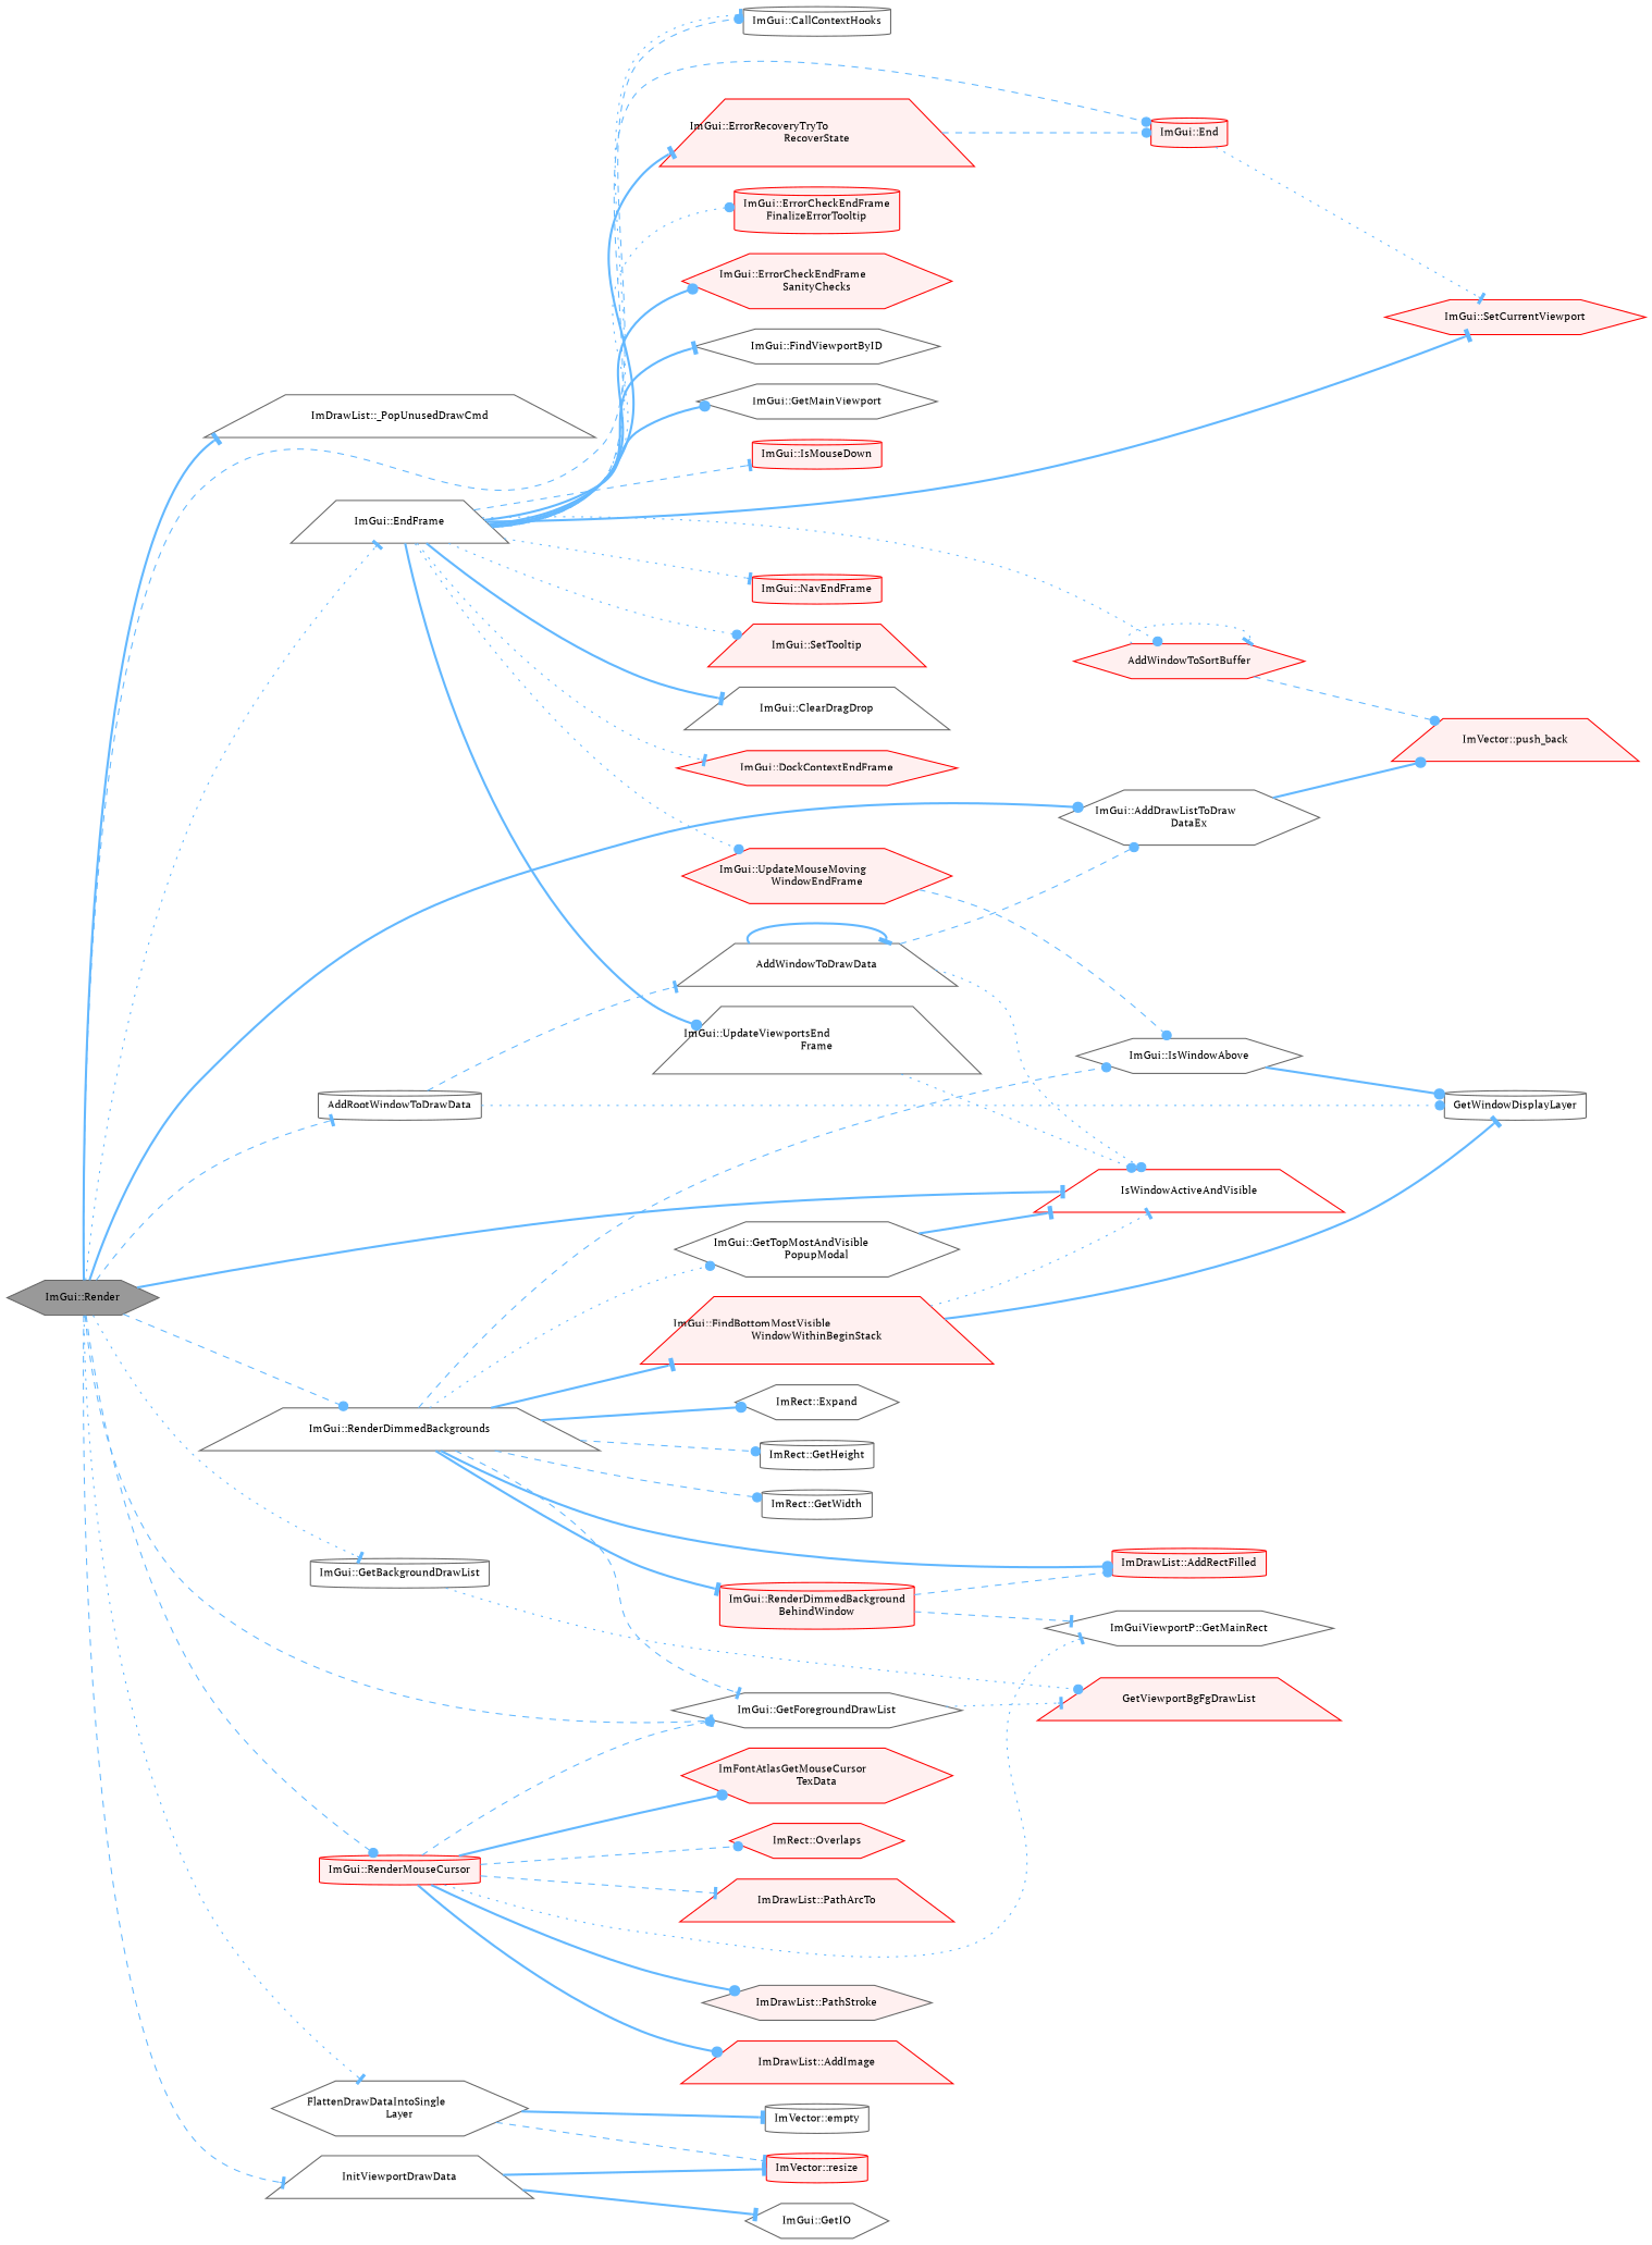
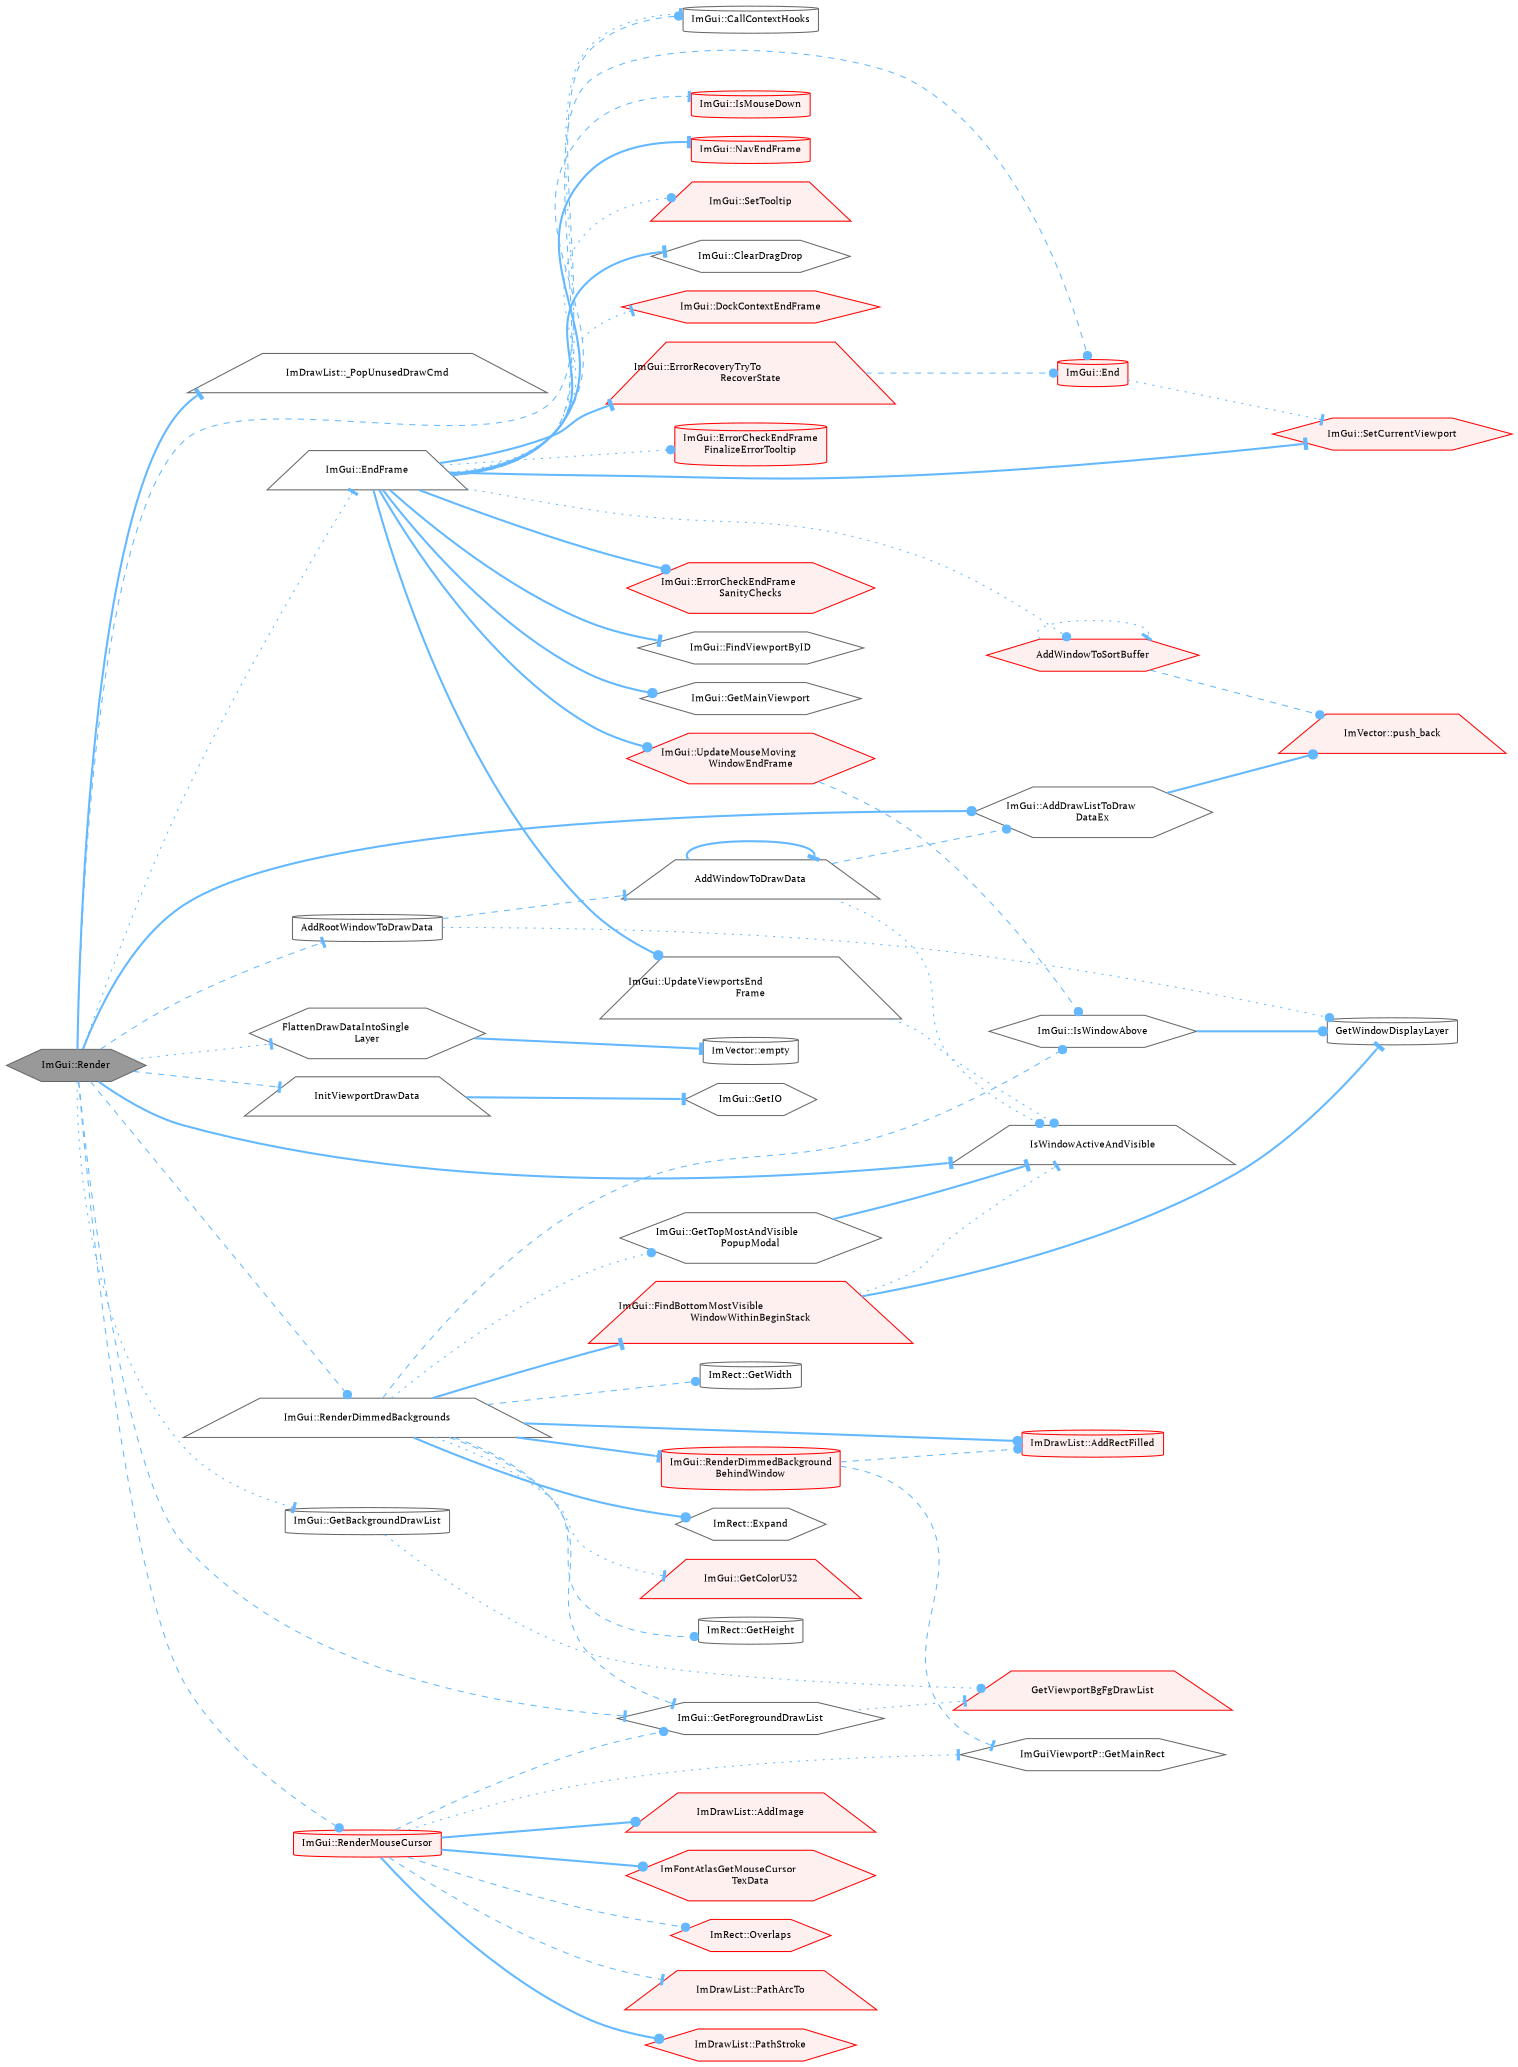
  digraph {
    fontname="PT Serif"
    rankdir=LR
    node [color=grey40 fillcolor=white fontname="PT Serif" fontsize=10 shape=hexagon style=filled]
    edge [arrowhead=tee color=steelblue1 fontname="PT Serif" fontsize=10 labelfontname=Helvetica labelfontsize=10 style=bold]
    n1 [color=gray40 fillcolor=grey60 fontcolor=black height=0.2 label="ImGui::Render" width=0.4]
    n2 [height=0.2 label="ImDrawList::_PopUnusedDrawCmd" shape=trapezium width=0.4]
    n3 [height=0.2 label="ImGui::AddDrawListToDraw\lDataEx" width=0.4]
    n4 [height=0.2 label=AddRootWindowToDrawData shape=cylinder width=0.4]
-   n5 [color=red height=0.2 label=IsWindowActiveAndVisible shape=trapezium width=0.4]
+   n5 [height=0.2 label=IsWindowActiveAndVisible shape=trapezium width=0.4]
    n6 [height=0.2 label="ImGui::CallContextHooks" shape=cylinder width=0.4]
    n7 [height=0.2 label="ImGui::EndFrame" shape=trapezium width=0.4]
    n8 [height=0.2 label="FlattenDrawDataIntoSingle\lLayer" width=0.4]
    n9 [height=0.2 label="ImGui::GetBackgroundDrawList" shape=cylinder width=0.4]
    n10 [height=0.2 label="ImGui::GetForegroundDrawList" width=0.4]
    n11 [height=0.2 label=InitViewportDrawData shape=trapezium width=0.4]
    n12 [height=0.2 label="ImGui::RenderDimmedBackgrounds" shape=trapezium width=0.4]
    n13 [color=red fillcolor="#FFF0F0" height=0.2 label="ImGui::RenderMouseCursor" shape=cylinder width=0.4]
    n14 [color=red fillcolor="#FFF0F0" height=0.2 label="ImVector::push_back" shape=trapezium width=0.4]
    n15 [height=0.2 label=AddWindowToDrawData shape=trapezium width=0.4]
    n16 [height=0.2 label=GetWindowDisplayLayer shape=cylinder width=0.4]
    n17 [color=red fillcolor="#FFF0F0" height=0.2 label=AddWindowToSortBuffer width=0.4]
-   n18 [height=0.2 label="ImGui::ClearDragDrop" shape=trapezium width=0.4]
+   n18 [height=0.2 label="ImGui::ClearDragDrop" width=0.4]
    n19 [color=red fillcolor="#FFF0F0" height=0.2 label="ImGui::DockContextEndFrame" width=0.4]
    n20 [color=red fillcolor="#FFF0F0" height=0.2 label="ImGui::End" shape=cylinder width=0.4]
    n21 [color=red fillcolor="#FFF0F0" height=0.2 label="ImGui::SetCurrentViewport" width=0.4]
    n22 [color=red fillcolor="#FFF0F0" height=0.2 label="ImGui::ErrorCheckEndFrame\lFinalizeErrorTooltip" shape=cylinder width=0.4]
    n23 [color=red fillcolor="#FFF0F0" height=0.2 label="ImGui::ErrorCheckEndFrame\lSanityChecks" width=0.4]
    n24 [color=red fillcolor="#FFF0F0" height=0.2 label="ImGui::ErrorRecoveryTryTo\lRecoverState" shape=trapezium width=0.4]
    n25 [height=0.2 label="ImGui::FindViewportByID" width=0.4]
    n26 [height=0.2 label="ImGui::GetMainViewport" width=0.4]
    n27 [color=red fillcolor="#FFF0F0" height=0.2 label="ImGui::IsMouseDown" shape=cylinder width=0.4]
    n28 [color=red fillcolor="#FFF0F0" height=0.2 label="ImGui::NavEndFrame" shape=cylinder width=0.4]
    n29 [color=red fillcolor="#FFF0F0" height=0.2 label="ImGui::SetTooltip" shape=trapezium width=0.4]
    n30 [color=red fillcolor="#FFF0F0" height=0.2 label="ImGui::UpdateMouseMoving\lWindowEndFrame" width=0.4]
    n31 [height=0.2 label="ImGui::UpdateViewportsEnd\lFrame" shape=trapezium width=0.4]
    n32 [height=0.2 label="ImVector::empty" shape=cylinder width=0.4]
-   n33 [color=red fillcolor="#FFF0F0" height=0.2 label="ImVector::resize" shape=cylinder width=0.4]
    n34 [color=red fillcolor="#FFF0F0" height=0.2 label=GetViewportBgFgDrawList shape=trapezium width=0.4]
    n35 [height=0.2 label="ImGui::GetIO" width=0.4]
    n36 [height=0.2 label="ImGui::IsWindowAbove" width=0.4]
    n37 [color=red fillcolor="#FFF0F0" height=0.2 label="ImDrawList::AddRectFilled" shape=cylinder width=0.4]
    n38 [height=0.2 label="ImRect::Expand" width=0.4]
    n39 [color=red fillcolor="#FFF0F0" height=0.2 label="ImGui::FindBottomMostVisible\lWindowWithinBeginStack" shape=trapezium width=0.4]
+   n40 [color=red fillcolor="#FFF0F0" height=0.2 label="ImGui::GetColorU32" shape=trapezium width=0.4]
    n41 [height=0.2 label="ImRect::GetHeight" shape=cylinder width=0.4]
    n42 [height=0.2 label="ImGui::GetTopMostAndVisible\lPopupModal" width=0.4]
    n43 [height=0.2 label="ImRect::GetWidth" shape=cylinder width=0.4]
    n44 [color=red fillcolor="#FFF0F0" height=0.2 label="ImGui::RenderDimmedBackground\lBehindWindow" shape=cylinder width=0.4]
    n45 [height=0.2 label="ImGuiViewportP::GetMainRect" width=0.4]
    n46 [color=red fillcolor="#FFF0F0" height=0.2 label="ImDrawList::AddImage" shape=trapezium width=0.4]
    n47 [color=red fillcolor="#FFF0F0" height=0.2 label="ImFontAtlasGetMouseCursor\lTexData" width=0.4]
    n48 [color=red fillcolor="#FFF0F0" height=0.2 label="ImRect::Overlaps" width=0.4]
    n49 [color=red fillcolor="#FFF0F0" height=0.2 label="ImDrawList::PathArcTo" shape=trapezium width=0.4]
-   n50 [fillcolor="#FFF0F0" height=0.2 label="ImDrawList::PathStroke" width=0.4]
+   n50 [color=red fillcolor="#FFF0F0" height=0.2 label="ImDrawList::PathStroke" width=0.4]
    n1 -> n2
    n1 -> n3 [arrowhead=dot]
    n1 -> n4 [style=dashed]
    n1 -> n5
    n1 -> n6 [arrowhead=dot style=dashed]
    n1 -> n7 [style=dotted]
    n1 -> n8 [style=dotted]
    n1 -> n9 [style=dotted]
    n1 -> n10 [style=dashed]
    n1 -> n11 [style=dashed]
    n1 -> n12 [arrowhead=dot style=dashed]
    n1 -> n13 [arrowhead=dot style=dashed]
    n3 -> n14 [arrowhead=dot]
    n4 -> n15 [style=dashed]
    n4 -> n16 [arrowhead=dot style=dotted]
    n7 -> n6 [style=dotted]
    n7 -> n17 [arrowhead=dot style=dotted]
    n7 -> n18
    n7 -> n19 [style=dotted]
    n7 -> n20 [arrowhead=dot style=dashed]
    n7 -> n21
    n7 -> n22 [arrowhead=dot style=dotted]
    n7 -> n23 [arrowhead=dot]
    n7 -> n24
    n7 -> n25
    n7 -> n26 [arrowhead=dot]
    n7 -> n27 [style=dashed]
-   n7 -> n28 [style=dotted]
+   n7 -> n28
    n7 -> n29 [arrowhead=dot style=dotted]
-   n7 -> n30 [arrowhead=dot style=dotted]
+   n7 -> n30 [arrowhead=dot]
    n7 -> n31 [arrowhead=dot]
    n8 -> n32
-   n8 -> n33 [style=dashed]
    n9 -> n34 [arrowhead=dot style=dotted]
    n10 -> n34 [style=dotted]
-   n11 -> n33
    n11 -> n35
    n12 -> n10 [style=dashed]
    n12 -> n36 [arrowhead=dot style=dashed]
    n12 -> n37 [arrowhead=dot]
    n12 -> n38 [arrowhead=dot]
    n12 -> n39
+   n12 -> n40 [style=dotted]
    n12 -> n41 [arrowhead=dot style=dashed]
    n12 -> n42 [arrowhead=dot style=dotted]
    n12 -> n43 [arrowhead=dot style=dashed]
    n12 -> n44
    n13 -> n10 [arrowhead=dot style=dashed]
    n13 -> n45 [style=dotted]
    n13 -> n46 [arrowhead=dot]
    n13 -> n47 [arrowhead=dot]
    n13 -> n48 [arrowhead=dot style=dashed]
    n13 -> n49 [style=dashed]
    n13 -> n50 [arrowhead=dot]
    n15 -> n3 [arrowhead=dot style=dashed]
    n15 -> n5 [arrowhead=dot style=dotted]
    n15 -> n15
    n17 -> n14 [arrowhead=dot style=dashed]
    n17 -> n17 [style=dotted]
    n20 -> n21 [style=dotted]
    n24 -> n20 [arrowhead=dot style=dashed]
    n30 -> n36 [arrowhead=dot style=dashed]
    n31 -> n5 [arrowhead=dot style=dotted]
    n36 -> n16 [arrowhead=dot]
    n39 -> n5 [style=dotted]
    n39 -> n16
    n42 -> n5
    n44 -> n37 [arrowhead=dot style=dashed]
    n44 -> n45 [style=dashed]
  }
